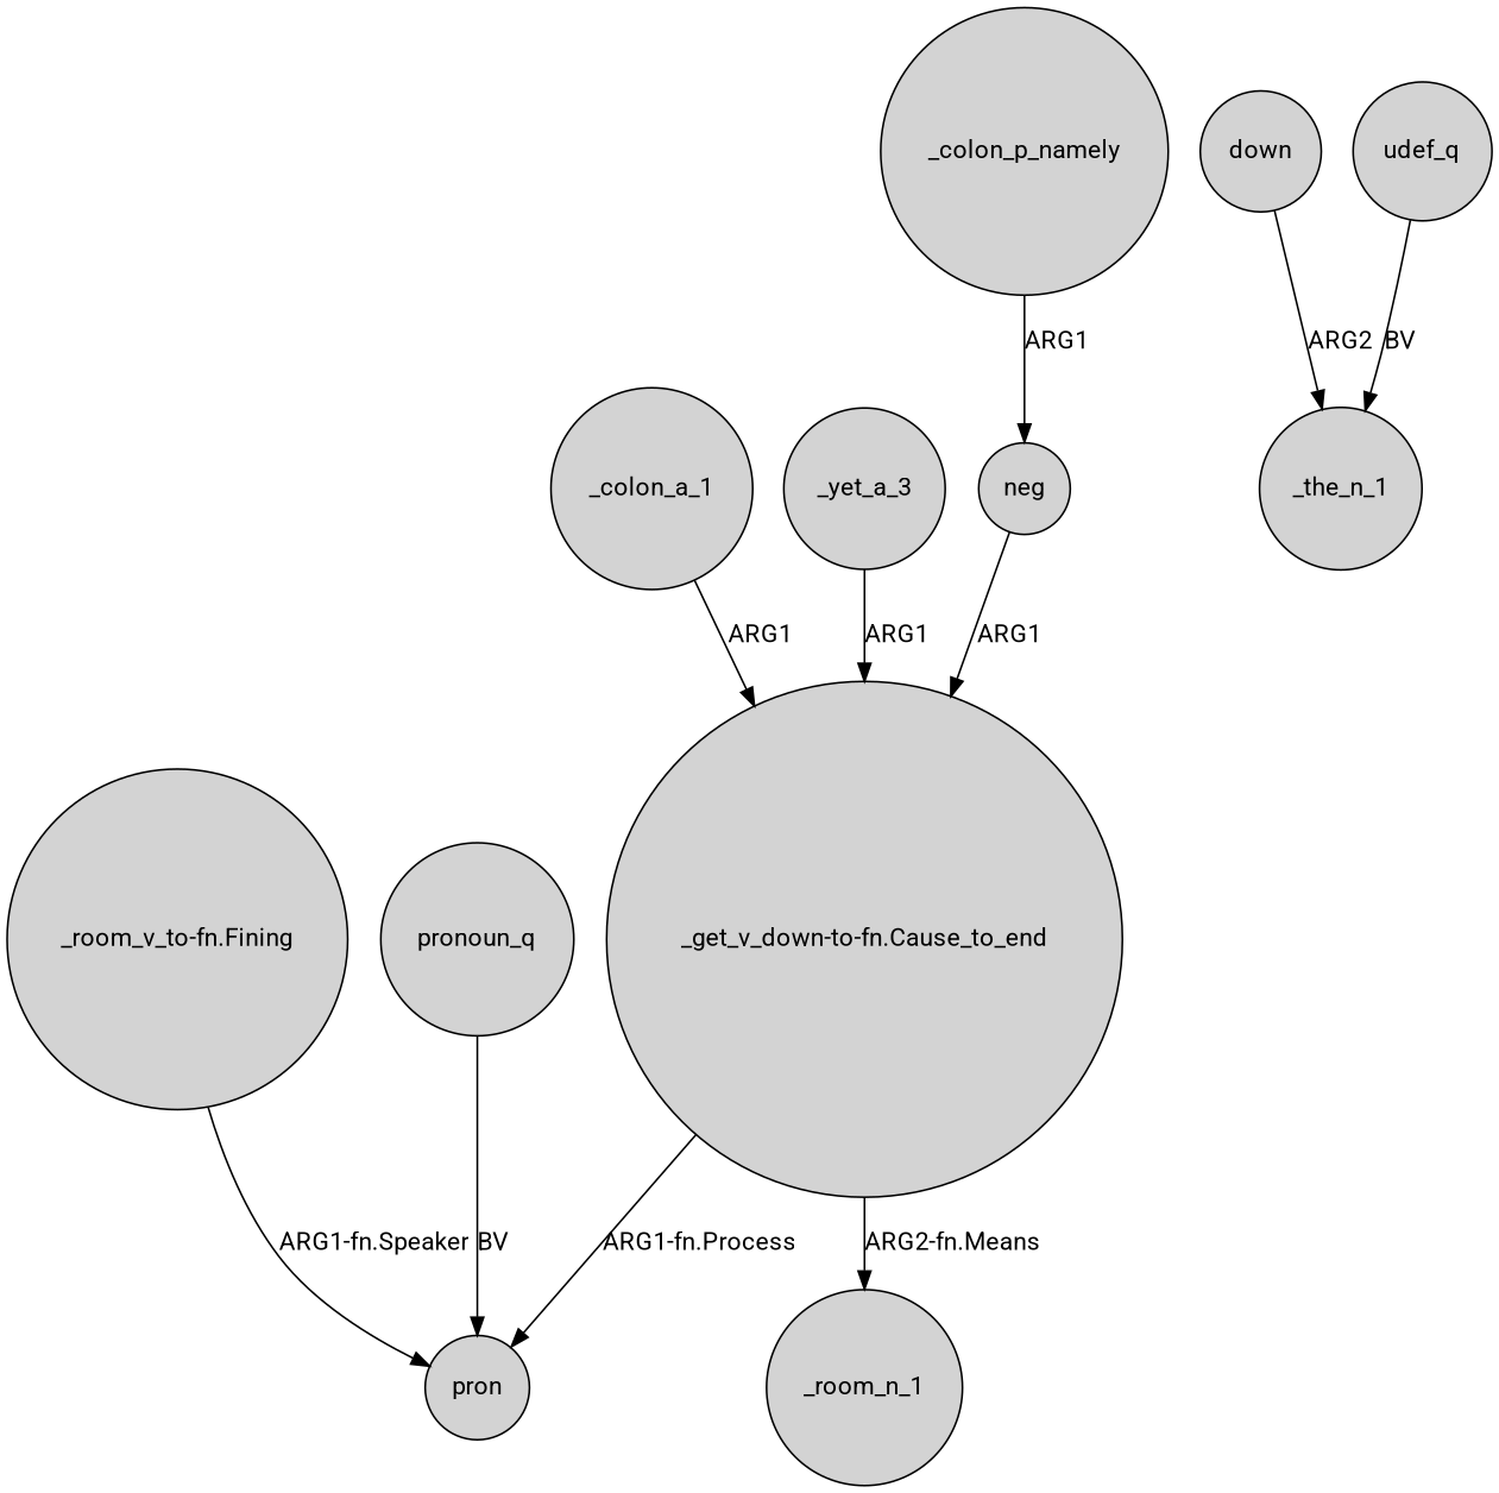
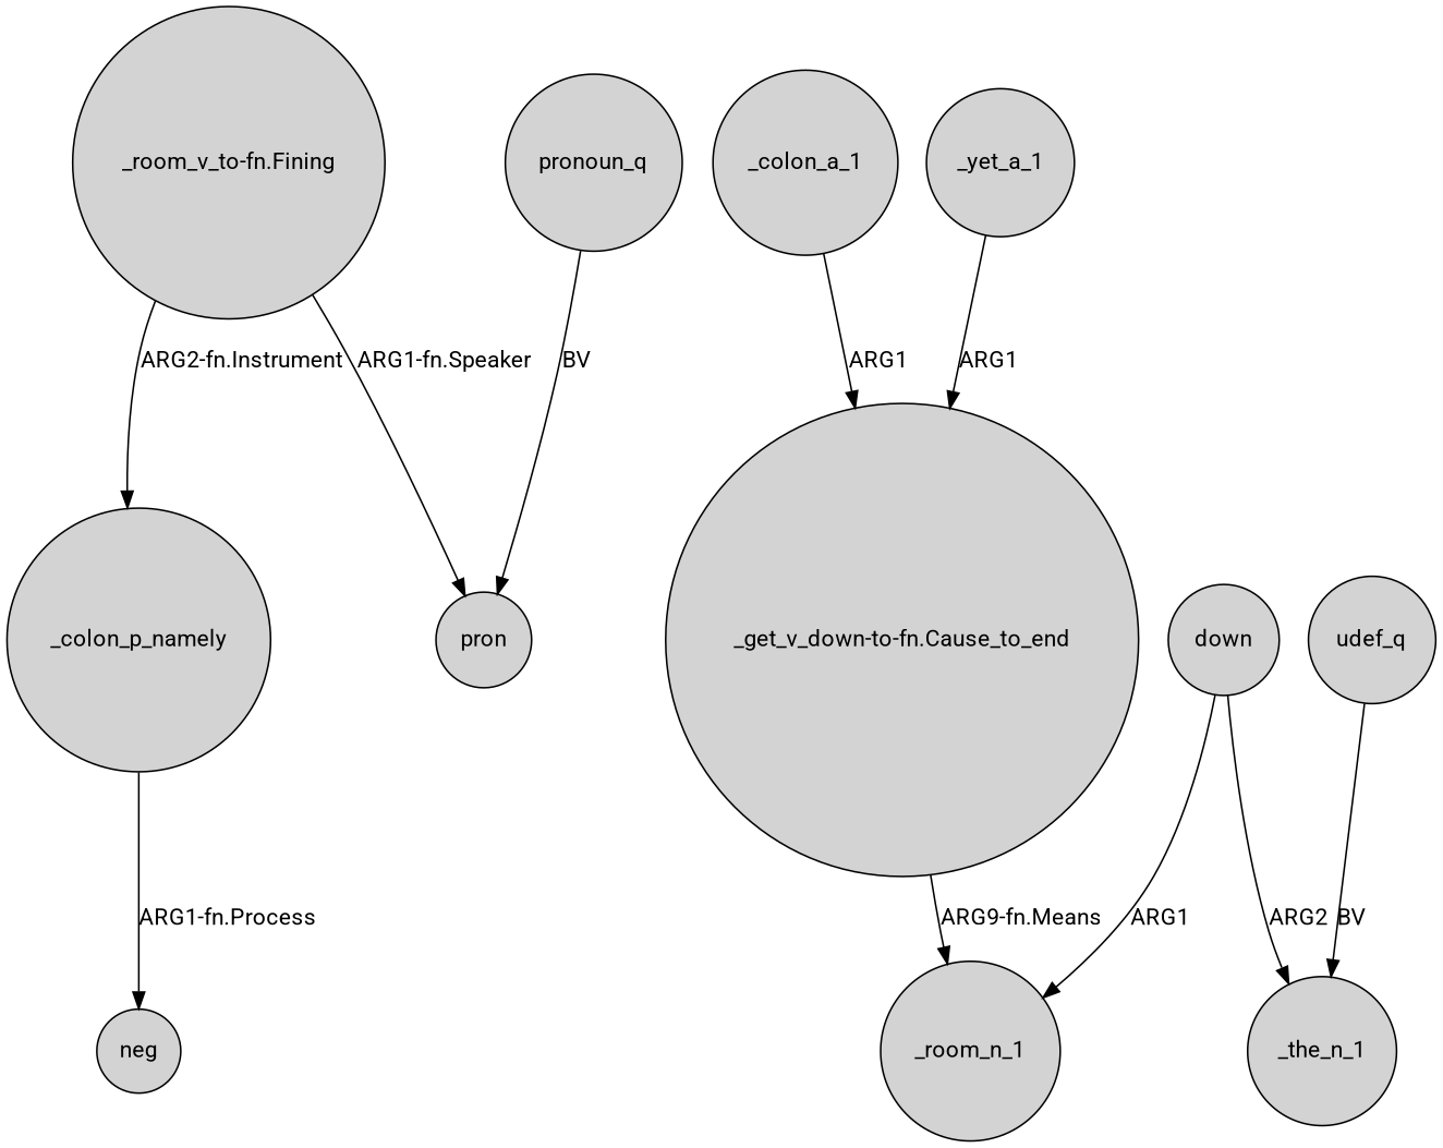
  digraph {
    fontname=Roboto
    node [fontname=Roboto shape=circle style=filled]
    edge [fontname=Roboto]
    neg
    "_get_v_down-to-fn.Cause_to_end"
    _room_n_1
    pron
    n5 [label="_room_v_to-fn.Fining"]
    _colon_p_namely
    n7 [label=_colon_a_1]
    n8 [label=down]
    n9 [label=_the_n_1]
    udef_q
-   _yet_a_1 [label=_yet_a_3]
+   _yet_a_1
    pronoun_q
-   neg -> "_get_v_down-to-fn.Cause_to_end" [label=ARG1]
-   "_get_v_down-to-fn.Cause_to_end" -> _room_n_1 [label="ARG2-fn.Means"]
-   "_get_v_down-to-fn.Cause_to_end" -> pron [label="ARG1-fn.Process"]
+   "_get_v_down-to-fn.Cause_to_end" -> _room_n_1 [label="ARG9-fn.Means"]
    n5 -> pron [label="ARG1-fn.Speaker"]
-   _colon_p_namely -> neg [label=ARG1]
+   n5 -> _colon_p_namely [label="ARG2-fn.Instrument"]
+   _colon_p_namely -> neg [label="ARG1-fn.Process"]
    n7 -> "_get_v_down-to-fn.Cause_to_end" [label=ARG1]
+   n8 -> _room_n_1 [label=ARG1]
    n8 -> n9 [label=ARG2]
    udef_q -> n9 [label=BV]
    _yet_a_1 -> "_get_v_down-to-fn.Cause_to_end" [label=ARG1]
    pronoun_q -> pron [label=BV]
  }
